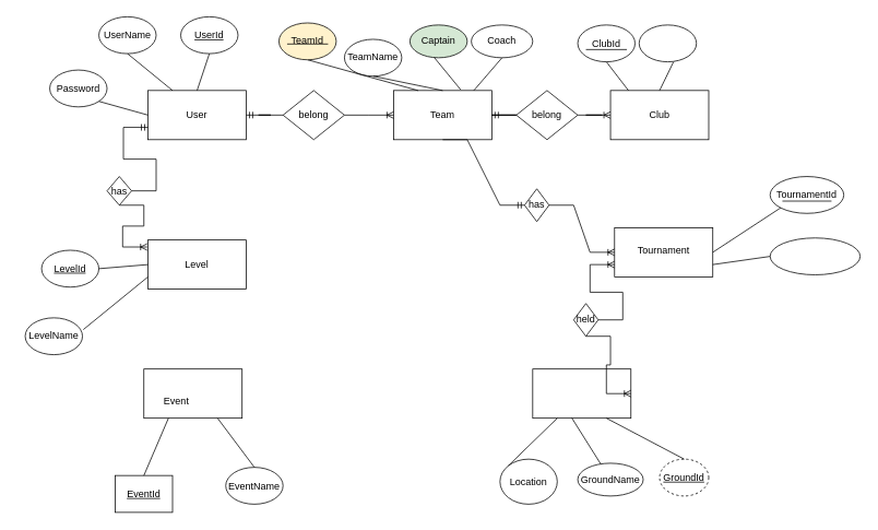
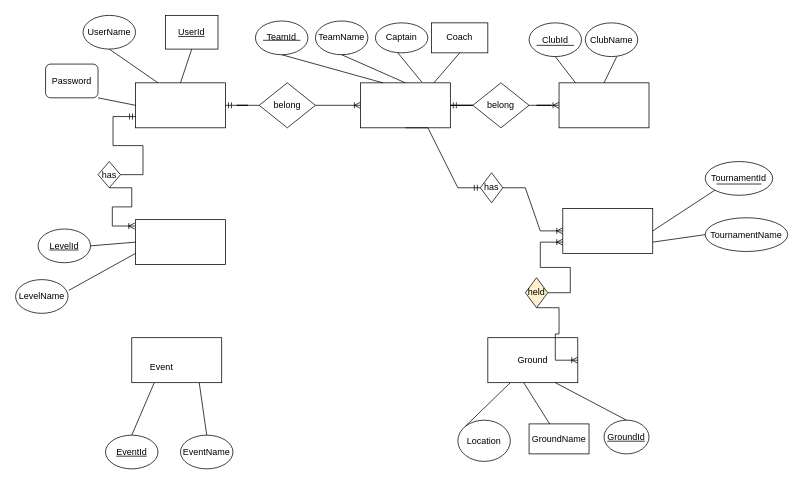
  <mxCell id="0" />
  <mxCell id="1" parent="0" />
- <mxCell id="2" value="Password" style="ellipse;whiteSpace=wrap;html=1;" parent="1" vertex="1"><mxGeometry x="60" y="85" width="70" height="45" as="geometry" /></mxCell>
- <mxCell id="3" value="&lt;u&gt;UserId&lt;/u&gt;" style="ellipse;whiteSpace=wrap;html=1;" parent="1" vertex="1"><mxGeometry x="220" y="20" width="70" height="45" as="geometry" /></mxCell>
- <mxCell id="4" value="UserName" style="ellipse;whiteSpace=wrap;html=1;" parent="1" vertex="1"><mxGeometry x="120" y="20" width="70" height="45" as="geometry" /></mxCell>
- <mxCell id="5" value="TeamName" style="ellipse;whiteSpace=wrap;html=1;" parent="1" vertex="1"><mxGeometry x="420" y="47.5" width="70" height="45" as="geometry" /></mxCell>
- <mxCell id="6" value="&lt;u&gt;EventId&lt;/u&gt;" style="whiteSpace=wrap;html=1;rounded=0;" parent="1" vertex="1"><mxGeometry x="140" y="580" width="70" height="45" as="geometry" /></mxCell>
+ <mxCell id="2" value="Password" style="whiteSpace=wrap;html=1;rounded=1;" parent="1" vertex="1"><mxGeometry x="60" y="85" width="70" height="45" as="geometry" /></mxCell>
+ <mxCell id="3" value="&lt;u&gt;UserId&lt;/u&gt;" style="whiteSpace=wrap;html=1;rounded=0;" parent="1" vertex="1"><mxGeometry x="220" y="20" width="70" height="45" as="geometry" /></mxCell>
+ <mxCell id="4" value="UserName" style="ellipse;whiteSpace=wrap;html=1;" parent="1" vertex="1"><mxGeometry x="110" y="20" width="70" height="45" as="geometry" /></mxCell>
+ <mxCell id="5" value="TeamName" style="ellipse;whiteSpace=wrap;html=1;" parent="1" vertex="1"><mxGeometry x="420" y="27.5" width="70" height="45" as="geometry" /></mxCell>
+ <mxCell id="6" value="&lt;u&gt;EventId&lt;/u&gt;" style="ellipse;whiteSpace=wrap;html=1;" parent="1" vertex="1"><mxGeometry x="140" y="580" width="70" height="45" as="geometry" /></mxCell>
  <mxCell id="7" value="Location" style="ellipse;whiteSpace=wrap;html=1;" parent="1" vertex="1"><mxGeometry x="610" y="560" width="70" height="55" as="geometry" /></mxCell>
- <mxCell id="8" value="GroundName" style="ellipse;whiteSpace=wrap;html=1;" parent="1" vertex="1"><mxGeometry x="705" y="565" width="80" height="40" as="geometry" /></mxCell>
- <mxCell id="9" value="&lt;u&gt;GroundId&lt;/u&gt;" style="ellipse;whiteSpace=wrap;html=1;dashed=1;" parent="1" vertex="1"><mxGeometry x="805" y="560" width="60" height="45" as="geometry" /></mxCell>
+ <mxCell id="8" value="GroundName" style="whiteSpace=wrap;html=1;rounded=0;" parent="1" vertex="1"><mxGeometry x="705" y="565" width="80" height="40" as="geometry" /></mxCell>
+ <mxCell id="9" value="&lt;u&gt;GroundId&lt;/u&gt;" style="ellipse;whiteSpace=wrap;html=1;" parent="1" vertex="1"><mxGeometry x="805" y="560" width="60" height="45" as="geometry" /></mxCell>
  <mxCell id="10" value="" style="rounded=0;whiteSpace=wrap;html=1;" parent="1" vertex="1"><mxGeometry x="180" y="110" width="120" height="60" as="geometry" /></mxCell>
- <mxCell id="11" value="User" style="text;html=1;strokeColor=none;fillColor=none;align=center;verticalAlign=middle;whiteSpace=wrap;rounded=0;" parent="1" vertex="1"><mxGeometry x="210" y="125" width="60" height="30" as="geometry" /></mxCell>
  <mxCell id="12" value="" style="endArrow=none;html=1;rounded=0;exitX=0.5;exitY=0;exitDx=0;exitDy=0;entryX=0.5;entryY=1;entryDx=0;entryDy=0;" parent="1" source="10" target="3" edge="1"><mxGeometry width="50" height="50" relative="1" as="geometry"><mxPoint x="230" y="110" as="sourcePoint" /><mxPoint x="250" y="70" as="targetPoint" /></mxGeometry></mxCell>
  <mxCell id="13" value="" style="endArrow=none;html=1;rounded=0;exitX=0.5;exitY=1;exitDx=0;exitDy=0;entryX=0.25;entryY=0;entryDx=0;entryDy=0;" parent="1" source="4" target="10" edge="1"><mxGeometry width="50" height="50" relative="1" as="geometry"><mxPoint x="160" y="130" as="sourcePoint" /><mxPoint x="210" y="80" as="targetPoint" /></mxGeometry></mxCell>
  <mxCell id="14" value="" style="endArrow=none;html=1;rounded=0;exitX=1;exitY=1;exitDx=0;exitDy=0;entryX=0;entryY=0.5;entryDx=0;entryDy=0;" parent="1" source="2" target="10" edge="1"><mxGeometry width="50" height="50" relative="1" as="geometry"><mxPoint x="130" y="200" as="sourcePoint" /><mxPoint x="180" y="150" as="targetPoint" /></mxGeometry></mxCell>
  <mxCell id="15" value="" style="rounded=0;whiteSpace=wrap;html=1;" parent="1" vertex="1"><mxGeometry x="480" y="110" width="120" height="60" as="geometry" /></mxCell>
- <mxCell id="16" value="Team" style="text;html=1;strokeColor=none;fillColor=none;align=center;verticalAlign=middle;whiteSpace=wrap;rounded=0;" parent="1" vertex="1"><mxGeometry x="510" y="125" width="60" height="30" as="geometry" /></mxCell>
  <mxCell id="17" value="" style="endArrow=none;html=1;rounded=0;entryX=0.5;entryY=1;entryDx=0;entryDy=0;exitX=0.25;exitY=0;exitDx=0;exitDy=0;" parent="1" source="15" target="64" edge="1"><mxGeometry width="50" height="50" relative="1" as="geometry"><mxPoint x="430" y="120" as="sourcePoint" /><mxPoint x="480" y="70" as="targetPoint" /></mxGeometry></mxCell>
  <mxCell id="18" value="" style="endArrow=none;html=1;rounded=0;entryX=0.5;entryY=1;entryDx=0;entryDy=0;exitX=0.5;exitY=0;exitDx=0;exitDy=0;" parent="1" target="5" edge="1" source="15"><mxGeometry width="50" height="50" relative="1" as="geometry"><mxPoint x="550" y="110" as="sourcePoint" /><mxPoint x="585" y="75" as="targetPoint" /></mxGeometry></mxCell>
  <mxCell id="19" value="" style="rounded=0;whiteSpace=wrap;html=1;" parent="1" vertex="1"><mxGeometry x="650" y="450" width="120" height="60" as="geometry" /></mxCell>
+ <mxCell id="20" value="Ground" style="text;html=1;strokeColor=none;fillColor=none;align=center;verticalAlign=middle;whiteSpace=wrap;rounded=0;" parent="1" vertex="1"><mxGeometry x="680" y="465" width="60" height="30" as="geometry" /></mxCell>
  <mxCell id="21" value="" style="rounded=0;whiteSpace=wrap;html=1;" parent="1" vertex="1"><mxGeometry x="180" y="292.5" width="120" height="60" as="geometry" /></mxCell>
- <mxCell id="22" value="Level" style="text;html=1;strokeColor=none;fillColor=none;align=center;verticalAlign=middle;whiteSpace=wrap;rounded=0;" parent="1" vertex="1"><mxGeometry x="210" y="307.5" width="60" height="30" as="geometry" /></mxCell>
  <mxCell id="23" value="" style="rounded=0;whiteSpace=wrap;html=1;" parent="1" vertex="1"><mxGeometry x="175" y="450" width="120" height="60" as="geometry" /></mxCell>
  <mxCell id="24" value="Event" style="text;html=1;strokeColor=none;fillColor=none;align=center;verticalAlign=middle;whiteSpace=wrap;rounded=0;" parent="1" vertex="1"><mxGeometry x="185" y="475" width="60" height="30" as="geometry" /></mxCell>
  <mxCell id="25" value="" style="endArrow=none;html=1;rounded=0;exitX=0.75;exitY=1;exitDx=0;exitDy=0;entryX=0.5;entryY=0;entryDx=0;entryDy=0;" parent="1" source="19" target="9" edge="1"><mxGeometry width="50" height="50" relative="1" as="geometry"><mxPoint x="810" y="490" as="sourcePoint" /><mxPoint x="860" y="440" as="targetPoint" /></mxGeometry></mxCell>
  <mxCell id="26" value="" style="rounded=0;whiteSpace=wrap;html=1;" parent="1" vertex="1"><mxGeometry x="745" y="110" width="120" height="60" as="geometry" /></mxCell>
- <mxCell id="27" value="Club" style="text;html=1;strokeColor=none;fillColor=none;align=center;verticalAlign=middle;whiteSpace=wrap;rounded=0;" parent="1" vertex="1"><mxGeometry x="775" y="125" width="60" height="30" as="geometry" /></mxCell>
  <mxCell id="28" value="" style="ellipse;whiteSpace=wrap;html=1;" parent="1" vertex="1"><mxGeometry x="705" y="30" width="70" height="45" as="geometry" /></mxCell>
  <mxCell id="29" value="ClubId" style="text;html=1;strokeColor=none;fillColor=none;align=center;verticalAlign=middle;whiteSpace=wrap;rounded=0;" parent="1" vertex="1"><mxGeometry x="710" y="40" width="60" height="27.5" as="geometry" /></mxCell>
  <mxCell id="30" value="" style="endArrow=none;html=1;rounded=0;" parent="1" edge="1"><mxGeometry width="50" height="50" relative="1" as="geometry"><mxPoint x="715" y="60" as="sourcePoint" /><mxPoint x="765" y="60" as="targetPoint" /></mxGeometry></mxCell>
  <mxCell id="31" value="" style="ellipse;whiteSpace=wrap;html=1;" parent="1" vertex="1"><mxGeometry x="780" y="30" width="70" height="45" as="geometry" /></mxCell>
+ <mxCell id="32" value="ClubName" style="text;html=1;strokeColor=none;fillColor=none;align=center;verticalAlign=middle;whiteSpace=wrap;rounded=0;" parent="1" vertex="1"><mxGeometry x="785" y="37.5" width="60" height="30" as="geometry" /></mxCell>
  <mxCell id="33" value="" style="endArrow=none;html=1;rounded=0;entryX=0.5;entryY=1;entryDx=0;entryDy=0;exitX=0.183;exitY=0;exitDx=0;exitDy=0;exitPerimeter=0;" parent="1" source="26" target="28" edge="1"><mxGeometry width="50" height="50" relative="1" as="geometry"><mxPoint x="430" y="220" as="sourcePoint" /><mxPoint x="480" y="170" as="targetPoint" /></mxGeometry></mxCell>
  <mxCell id="34" value="" style="endArrow=none;html=1;rounded=0;entryX=0.6;entryY=1;entryDx=0;entryDy=0;entryPerimeter=0;exitX=0.5;exitY=0;exitDx=0;exitDy=0;" parent="1" source="26" target="31" edge="1"><mxGeometry width="50" height="50" relative="1" as="geometry"><mxPoint x="430" y="220" as="sourcePoint" /><mxPoint x="480" y="170" as="targetPoint" /></mxGeometry></mxCell>
  <mxCell id="35" value="" style="ellipse;whiteSpace=wrap;html=1;" parent="1" vertex="1"><mxGeometry x="940" y="215" width="90" height="45" as="geometry" /></mxCell>
  <mxCell id="36" value="" style="ellipse;whiteSpace=wrap;html=1;" parent="1" vertex="1"><mxGeometry x="940" y="290" width="110" height="45" as="geometry" /></mxCell>
  <mxCell id="37" value="" style="rounded=0;whiteSpace=wrap;html=1;" parent="1" vertex="1"><mxGeometry x="750" y="277.5" width="120" height="60" as="geometry" /></mxCell>
- <mxCell id="38" value="Tournament" style="text;html=1;strokeColor=none;fillColor=none;align=center;verticalAlign=middle;whiteSpace=wrap;rounded=0;" parent="1" vertex="1"><mxGeometry x="780" y="290" width="60" height="30" as="geometry" /></mxCell>
  <mxCell id="39" value="TournamentId" style="text;html=1;strokeColor=none;fillColor=none;align=center;verticalAlign=middle;whiteSpace=wrap;rounded=0;" parent="1" vertex="1"><mxGeometry x="955" y="222.5" width="60" height="30" as="geometry" /></mxCell>
  <mxCell id="40" value="" style="endArrow=none;html=1;rounded=0;entryX=1;entryY=0.75;entryDx=0;entryDy=0;exitX=0;exitY=0.75;exitDx=0;exitDy=0;" parent="1" source="39" target="39" edge="1"><mxGeometry width="50" height="50" relative="1" as="geometry"><mxPoint x="960" y="244" as="sourcePoint" /><mxPoint x="1010" y="244" as="targetPoint" /></mxGeometry></mxCell>
+ <mxCell id="41" value="TournamentName" style="text;html=1;strokeColor=none;fillColor=none;align=center;verticalAlign=middle;whiteSpace=wrap;rounded=0;" parent="1" vertex="1"><mxGeometry x="965" y="297.5" width="60" height="30" as="geometry" /></mxCell>
  <mxCell id="42" value="" style="endArrow=none;html=1;rounded=0;exitX=1;exitY=0.5;exitDx=0;exitDy=0;entryX=0;entryY=1;entryDx=0;entryDy=0;" parent="1" source="37" target="35" edge="1"><mxGeometry width="50" height="50" relative="1" as="geometry"><mxPoint x="890" y="287.5" as="sourcePoint" /><mxPoint x="940" y="237.5" as="targetPoint" /></mxGeometry></mxCell>
  <mxCell id="43" value="" style="endArrow=none;html=1;rounded=0;exitX=1;exitY=0.75;exitDx=0;exitDy=0;entryX=0;entryY=0.5;entryDx=0;entryDy=0;" parent="1" source="37" target="36" edge="1"><mxGeometry width="50" height="50" relative="1" as="geometry"><mxPoint x="885" y="362.5" as="sourcePoint" /><mxPoint x="935" y="312.5" as="targetPoint" /></mxGeometry></mxCell>
  <mxCell id="44" value="belong" style="shape=rhombus;perimeter=rhombusPerimeter;whiteSpace=wrap;html=1;align=center;" parent="1" vertex="1"><mxGeometry x="345" y="110" width="75" height="60" as="geometry" /></mxCell>
  <mxCell id="45" value="belong" style="shape=rhombus;perimeter=rhombusPerimeter;whiteSpace=wrap;html=1;align=center;" parent="1" vertex="1"><mxGeometry x="630" y="110" width="75" height="60" as="geometry" /></mxCell>
  <mxCell id="46" value="" style="edgeStyle=entityRelationEdgeStyle;fontSize=12;html=1;endArrow=ERoneToMany;rounded=0;exitX=1;exitY=0.5;exitDx=0;exitDy=0;entryX=0;entryY=0.5;entryDx=0;entryDy=0;" parent="1" source="44" target="15" edge="1"><mxGeometry width="100" height="100" relative="1" as="geometry"><mxPoint x="520" y="330" as="sourcePoint" /><mxPoint x="620" y="230" as="targetPoint" /></mxGeometry></mxCell>
  <mxCell id="47" value="" style="edgeStyle=entityRelationEdgeStyle;fontSize=12;html=1;endArrow=ERoneToMany;rounded=0;exitX=1;exitY=0.5;exitDx=0;exitDy=0;entryX=0;entryY=0.5;entryDx=0;entryDy=0;" parent="1" source="45" target="26" edge="1"><mxGeometry width="100" height="100" relative="1" as="geometry"><mxPoint x="430" y="150" as="sourcePoint" /><mxPoint x="490" y="150" as="targetPoint" /></mxGeometry></mxCell>
- <mxCell id="48" value="EventName" style="ellipse;whiteSpace=wrap;html=1;" parent="1" vertex="1"><mxGeometry x="275" y="570" width="70" height="45" as="geometry" /></mxCell>
+ <mxCell id="48" value="EventName" style="ellipse;whiteSpace=wrap;html=1;" parent="1" vertex="1"><mxGeometry x="240" y="580" width="70" height="45" as="geometry" /></mxCell>
  <mxCell id="49" value="" style="edgeStyle=orthogonalEdgeStyle;rounded=0;orthogonalLoop=1;jettySize=auto;html=1;exitX=0;exitY=0.5;exitDx=0;exitDy=0;entryX=0.5;entryY=0;entryDx=0;entryDy=0;" parent="1" source="50" edge="1"><mxGeometry relative="1" as="geometry"><mxPoint x="200" y="345" as="sourcePoint" /></mxGeometry></mxCell>
  <mxCell id="50" value="has" style="rhombus;whiteSpace=wrap;html=1;rotation=0;" parent="1" vertex="1"><mxGeometry x="130" y="215" width="30" height="35" as="geometry" /></mxCell>
  <mxCell id="51" value="" style="endArrow=none;html=1;rounded=0;entryX=0.35;entryY=0.97;entryDx=0;entryDy=0;entryPerimeter=0;exitX=0.683;exitY=-0.017;exitDx=0;exitDy=0;exitPerimeter=0;" parent="1" source="15" edge="1"><mxGeometry width="50" height="50" relative="1" as="geometry"><mxPoint x="620" y="230" as="sourcePoint" /><mxPoint x="528" y="67.625" as="targetPoint" /><Array as="points" /></mxGeometry></mxCell>
  <mxCell id="52" value="" style="endArrow=none;html=1;rounded=0;exitX=0.398;exitY=0.996;exitDx=0;exitDy=0;exitPerimeter=0;" parent="1" source="19" target="8" edge="1"><mxGeometry width="50" height="50" relative="1" as="geometry"><mxPoint x="669" y="358" as="sourcePoint" /><mxPoint x="727" y="341" as="targetPoint" /><Array as="points" /></mxGeometry></mxCell>
  <mxCell id="53" value="" style="endArrow=none;html=1;rounded=0;exitX=0.25;exitY=1;exitDx=0;exitDy=0;entryX=0;entryY=0;entryDx=0;entryDy=0;" parent="1" source="19" target="7" edge="1"><mxGeometry width="50" height="50" relative="1" as="geometry"><mxPoint x="679" y="368" as="sourcePoint" /><mxPoint x="737" y="351" as="targetPoint" /><Array as="points" /></mxGeometry></mxCell>
  <mxCell id="54" value="" style="endArrow=none;html=1;rounded=0;entryX=0.5;entryY=0;entryDx=0;entryDy=0;exitX=0.25;exitY=1;exitDx=0;exitDy=0;" parent="1" source="23" target="6" edge="1"><mxGeometry width="50" height="50" relative="1" as="geometry"><mxPoint x="440" y="402" as="sourcePoint" /><mxPoint x="488" y="385" as="targetPoint" /><Array as="points" /></mxGeometry></mxCell>
  <mxCell id="55" value="" style="endArrow=none;html=1;rounded=0;entryX=0.5;entryY=0;entryDx=0;entryDy=0;exitX=0.75;exitY=1;exitDx=0;exitDy=0;" parent="1" source="23" target="48" edge="1"><mxGeometry width="50" height="50" relative="1" as="geometry"><mxPoint x="440" y="405" as="sourcePoint" /><mxPoint x="490" y="432" as="targetPoint" /><Array as="points" /></mxGeometry></mxCell>
  <mxCell id="56" value="&lt;u&gt;LevelId&lt;/u&gt;" style="ellipse;whiteSpace=wrap;html=1;" parent="1" vertex="1"><mxGeometry x="50" y="305" width="70" height="45" as="geometry" /></mxCell>
  <mxCell id="57" value="" style="endArrow=none;html=1;rounded=0;exitX=0;exitY=0.5;exitDx=0;exitDy=0;entryX=1;entryY=0.5;entryDx=0;entryDy=0;" parent="1" source="21" edge="1" target="56"><mxGeometry width="50" height="50" relative="1" as="geometry"><mxPoint x="130" y="410" as="sourcePoint" /><mxPoint x="120" y="260" as="targetPoint" /><Array as="points" /></mxGeometry></mxCell>
- <mxCell id="58" value="LevelName" style="ellipse;whiteSpace=wrap;html=1;" parent="1" vertex="1"><mxGeometry x="30" y="387.5" width="70" height="45" as="geometry" /></mxCell>
+ <mxCell id="58" value="LevelName" style="ellipse;whiteSpace=wrap;html=1;" parent="1" vertex="1"><mxGeometry x="20" y="372.5" width="70" height="45" as="geometry" /></mxCell>
  <mxCell id="59" value="" style="endArrow=none;html=1;rounded=0;entryX=1.014;entryY=0.319;entryDx=0;entryDy=0;exitX=0;exitY=0.75;exitDx=0;exitDy=0;entryPerimeter=0;" parent="1" source="21" target="58" edge="1"><mxGeometry width="50" height="50" relative="1" as="geometry"><mxPoint x="420" y="425" as="sourcePoint" /><mxPoint x="500" y="442" as="targetPoint" /><Array as="points" /></mxGeometry></mxCell>
  <mxCell id="60" value="" style="edgeStyle=orthogonalEdgeStyle;rounded=0;orthogonalLoop=1;jettySize=auto;html=1;" parent="1" source="61" edge="1"><mxGeometry relative="1" as="geometry" /></mxCell>
  <mxCell id="61" value="has" style="rhombus;whiteSpace=wrap;html=1;rotation=0;" parent="1" vertex="1"><mxGeometry x="640" y="230" width="30" height="40" as="geometry" /></mxCell>
  <mxCell id="62" style="edgeStyle=orthogonalEdgeStyle;rounded=0;orthogonalLoop=1;jettySize=auto;html=1;exitX=0;exitY=1;exitDx=0;exitDy=0;entryX=0.5;entryY=0;entryDx=0;entryDy=0;" parent="1" target="50" edge="1"><mxGeometry relative="1" as="geometry" /></mxCell>
  <mxCell id="63" value="" style="edgeStyle=orthogonalEdgeStyle;rounded=0;orthogonalLoop=1;jettySize=auto;html=1;" parent="1" target="61" edge="1"><mxGeometry relative="1" as="geometry" /></mxCell>
- <mxCell id="64" value="TeamId" style="ellipse;whiteSpace=wrap;html=1;fillColor=#fff2cc;" parent="1" vertex="1"><mxGeometry x="340" y="27.5" width="70" height="45" as="geometry" /></mxCell>
+ <mxCell id="64" value="TeamId" style="ellipse;whiteSpace=wrap;html=1;" parent="1" vertex="1"><mxGeometry x="340" y="27.5" width="70" height="45" as="geometry" /></mxCell>
  <mxCell id="65" value="" style="endArrow=none;html=1;rounded=0;" parent="1" edge="1"><mxGeometry width="50" height="50" relative="1" as="geometry"><mxPoint x="350" y="53.25" as="sourcePoint" /><mxPoint x="400" y="53.25" as="targetPoint" /></mxGeometry></mxCell>
- <mxCell id="66" value="held" style="rhombus;whiteSpace=wrap;html=1;rotation=0;" vertex="1" parent="1"><mxGeometry x="700" y="370" width="30" height="40" as="geometry" /></mxCell>
+ <mxCell id="66" value="held" style="rhombus;whiteSpace=wrap;html=1;rotation=0;fillColor=#fff2cc;" vertex="1" parent="1"><mxGeometry x="700" y="370" width="30" height="40" as="geometry" /></mxCell>
  <mxCell id="67" value="" style="edgeStyle=entityRelationEdgeStyle;fontSize=12;html=1;endArrow=ERmandOne;rounded=0;entryX=0;entryY=0.5;entryDx=0;entryDy=0;exitX=0.5;exitY=1;exitDx=0;exitDy=0;" edge="1" parent="1" source="15" target="61"><mxGeometry width="100" height="100" relative="1" as="geometry"><mxPoint x="490" y="430" as="sourcePoint" /><mxPoint x="590" y="330" as="targetPoint" /></mxGeometry></mxCell>
  <mxCell id="68" value="" style="edgeStyle=entityRelationEdgeStyle;fontSize=12;html=1;endArrow=ERoneToMany;rounded=0;entryX=0;entryY=0.5;entryDx=0;entryDy=0;exitX=1;exitY=0.5;exitDx=0;exitDy=0;" edge="1" parent="1" source="61" target="37"><mxGeometry width="100" height="100" relative="1" as="geometry"><mxPoint x="490" y="430" as="sourcePoint" /><mxPoint x="590" y="330" as="targetPoint" /></mxGeometry></mxCell>
  <mxCell id="69" value="" style="edgeStyle=entityRelationEdgeStyle;fontSize=12;html=1;endArrow=ERoneToMany;rounded=0;entryX=-0.008;entryY=0.142;entryDx=0;entryDy=0;entryPerimeter=0;exitX=0.5;exitY=1;exitDx=0;exitDy=0;" edge="1" parent="1" source="50" target="21"><mxGeometry width="100" height="100" relative="1" as="geometry"><mxPoint x="490" y="360" as="sourcePoint" /><mxPoint x="590" y="260" as="targetPoint" /></mxGeometry></mxCell>
  <mxCell id="70" value="" style="edgeStyle=entityRelationEdgeStyle;fontSize=12;html=1;endArrow=ERoneToMany;rounded=0;exitX=1;exitY=0.5;exitDx=0;exitDy=0;entryX=0;entryY=0.75;entryDx=0;entryDy=0;" edge="1" parent="1" source="66" target="37"><mxGeometry width="100" height="100" relative="1" as="geometry"><mxPoint x="800" y="470" as="sourcePoint" /><mxPoint x="900" y="370" as="targetPoint" /></mxGeometry></mxCell>
  <mxCell id="71" value="" style="edgeStyle=entityRelationEdgeStyle;fontSize=12;html=1;endArrow=ERoneToMany;rounded=0;entryX=1;entryY=0.5;entryDx=0;entryDy=0;exitX=0.5;exitY=1;exitDx=0;exitDy=0;" edge="1" parent="1" source="66" target="19"><mxGeometry width="100" height="100" relative="1" as="geometry"><mxPoint x="740" y="390" as="sourcePoint" /><mxPoint x="900" y="370" as="targetPoint" /></mxGeometry></mxCell>
  <mxCell id="72" value="" style="edgeStyle=entityRelationEdgeStyle;fontSize=12;html=1;endArrow=ERmandOne;rounded=0;entryX=1;entryY=0.5;entryDx=0;entryDy=0;exitX=0;exitY=0.5;exitDx=0;exitDy=0;" edge="1" parent="1" source="45" target="15"><mxGeometry width="100" height="100" relative="1" as="geometry"><mxPoint x="800" y="240" as="sourcePoint" /><mxPoint x="900" y="140" as="targetPoint" /></mxGeometry></mxCell>
  <mxCell id="73" value="" style="edgeStyle=entityRelationEdgeStyle;fontSize=12;html=1;endArrow=ERmandOne;rounded=0;entryX=1;entryY=0.5;entryDx=0;entryDy=0;exitX=0;exitY=0.5;exitDx=0;exitDy=0;" edge="1" parent="1" source="44" target="10"><mxGeometry width="100" height="100" relative="1" as="geometry"><mxPoint x="330" y="240" as="sourcePoint" /><mxPoint x="430" y="140" as="targetPoint" /></mxGeometry></mxCell>
  <mxCell id="74" value="" style="edgeStyle=entityRelationEdgeStyle;fontSize=12;html=1;endArrow=ERmandOne;rounded=0;exitX=1;exitY=0.5;exitDx=0;exitDy=0;entryX=0;entryY=0.75;entryDx=0;entryDy=0;" edge="1" parent="1" source="50" target="10"><mxGeometry width="100" height="100" relative="1" as="geometry"><mxPoint x="330" y="240" as="sourcePoint" /><mxPoint x="170" y="170" as="targetPoint" /></mxGeometry></mxCell>
- <mxCell id="75" value="Captain" style="ellipse;whiteSpace=wrap;html=1;align=center;fillColor=#d5e8d4;" vertex="1" parent="1"><mxGeometry x="500" y="30" width="70" height="40" as="geometry" /></mxCell>
- <mxCell id="76" value="Coach" style="ellipse;whiteSpace=wrap;html=1;align=center;" vertex="1" parent="1"><mxGeometry x="575" y="30" width="75" height="40" as="geometry" /></mxCell>
+ <mxCell id="75" value="Captain" style="ellipse;whiteSpace=wrap;html=1;align=center;" vertex="1" parent="1"><mxGeometry x="500" y="30" width="70" height="40" as="geometry" /></mxCell>
+ <mxCell id="76" value="Coach" style="whiteSpace=wrap;html=1;align=center;rounded=0;" vertex="1" parent="1"><mxGeometry x="575" y="30" width="75" height="40" as="geometry" /></mxCell>
  <mxCell id="77" value="" style="endArrow=none;html=1;rounded=0;exitX=0.817;exitY=0;exitDx=0;exitDy=0;exitPerimeter=0;entryX=0.5;entryY=1;entryDx=0;entryDy=0;" edge="1" parent="1" source="15" target="76"><mxGeometry relative="1" as="geometry"><mxPoint x="550" y="80" as="sourcePoint" /><mxPoint x="710" y="80" as="targetPoint" /></mxGeometry></mxCell>
